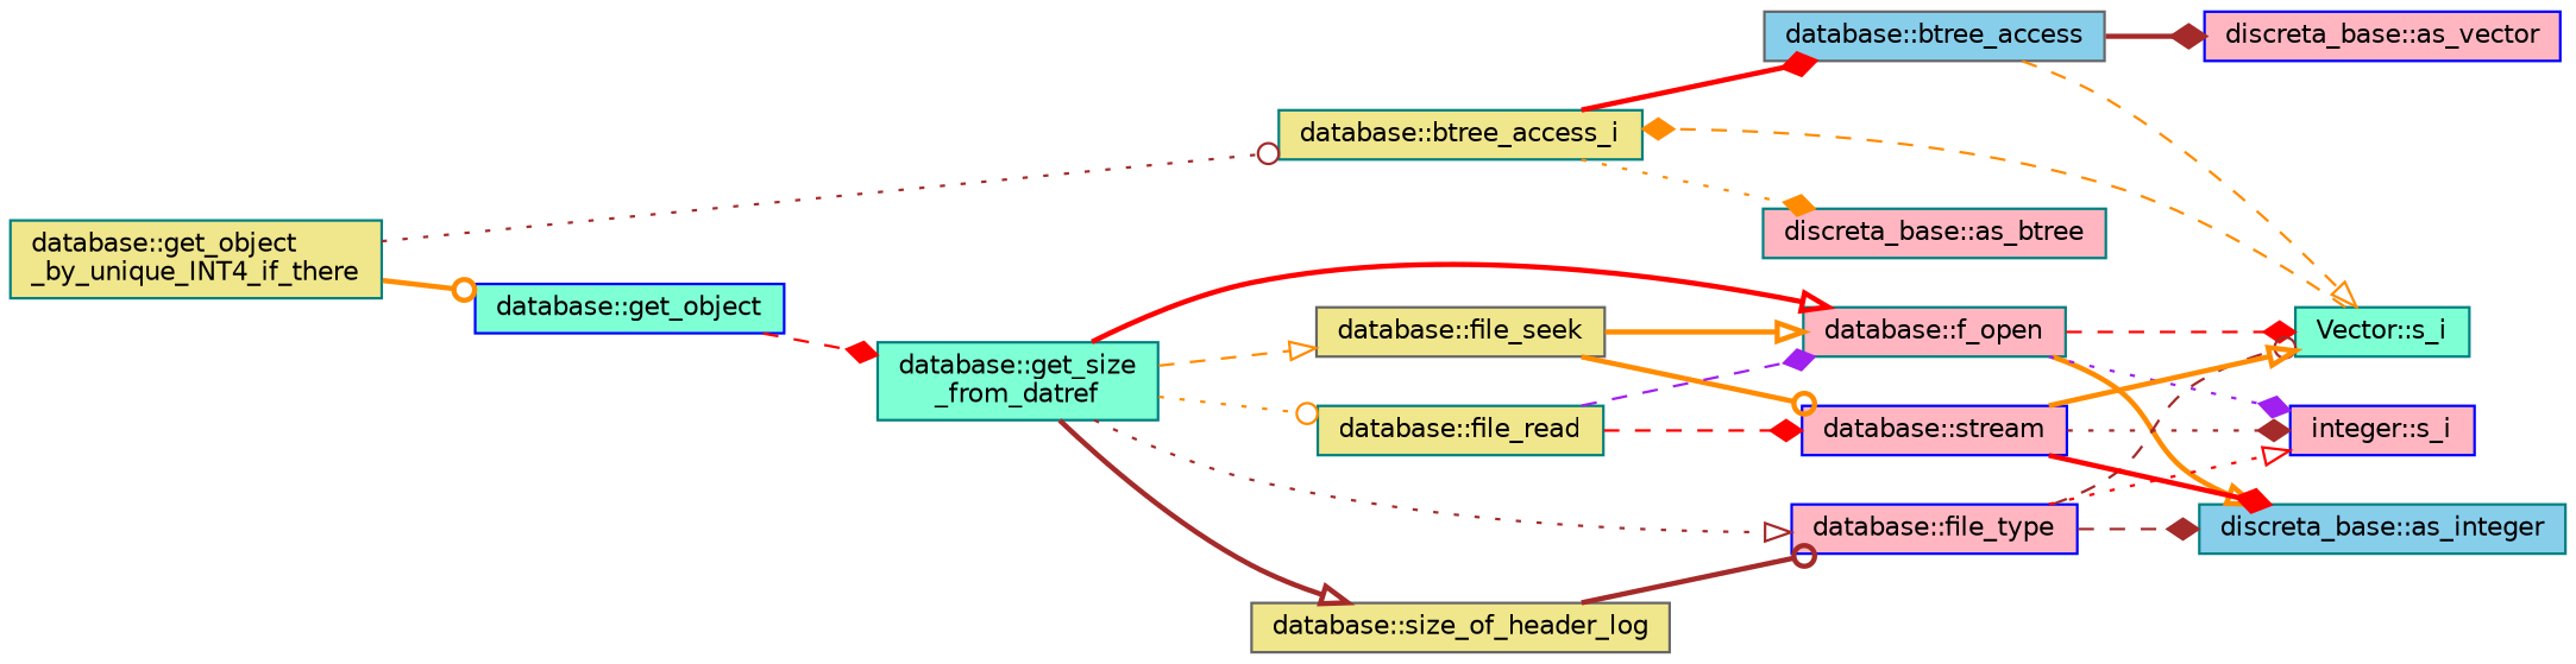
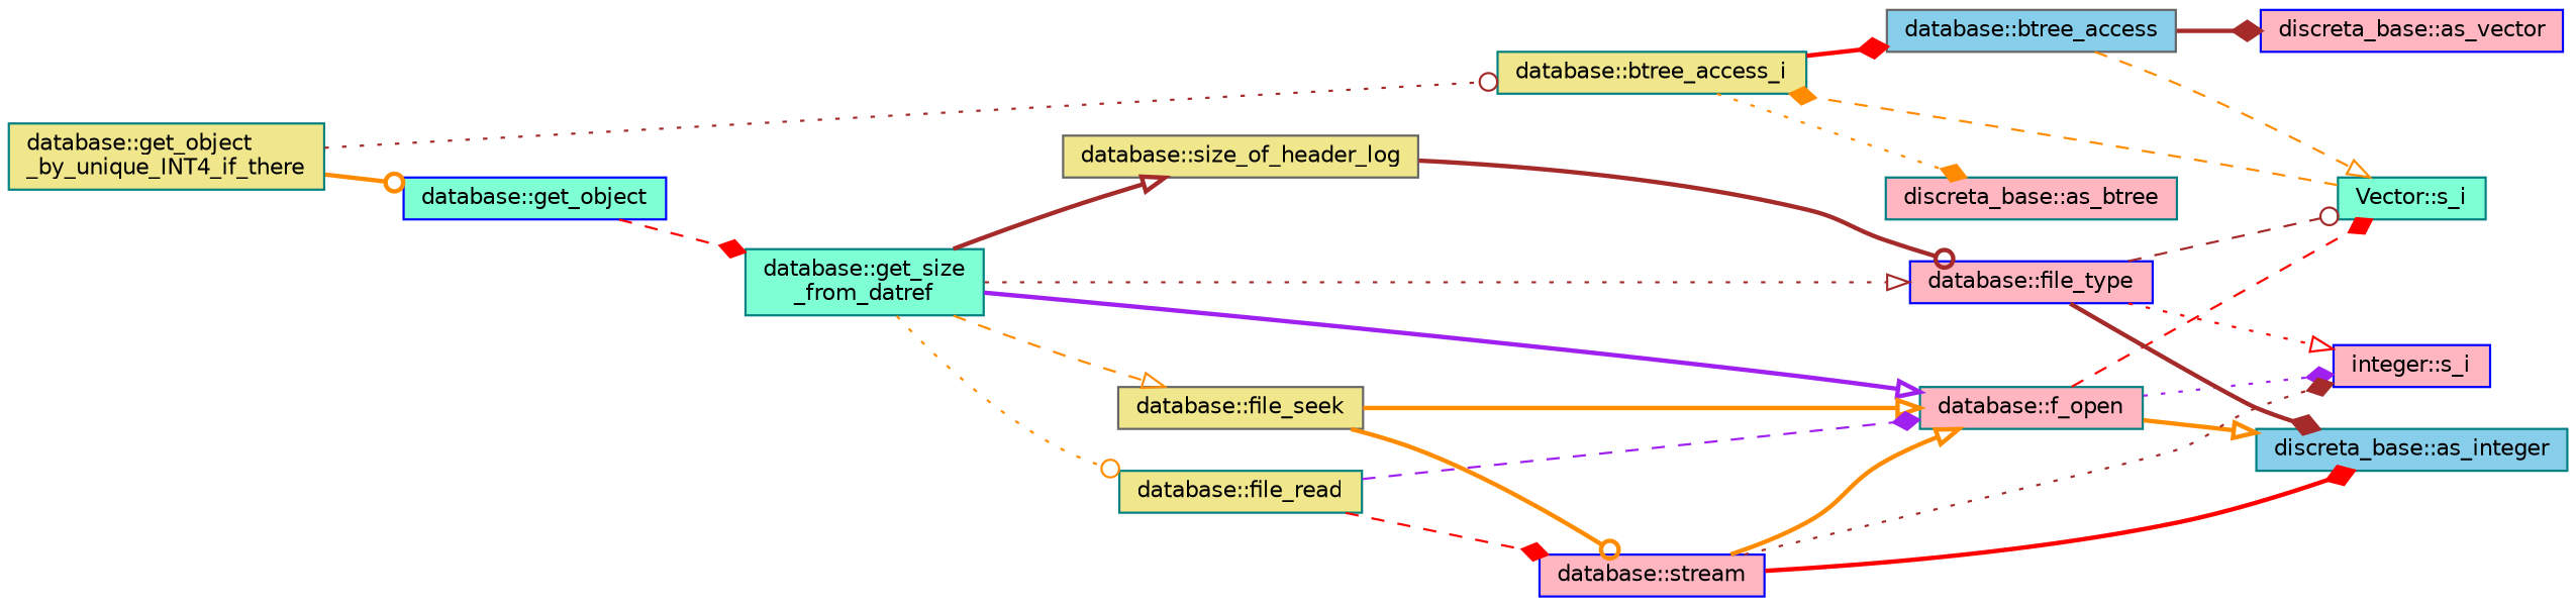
  digraph {
    rankdir=LR
    node [color=teal fillcolor=lightpink fontname=Helvetica fontsize=10 shape=record style=filled]
    edge [arrowhead=diamond color=darkorange fontname=Helvetica fontsize=10 labelfontname=Helvetica labelfontsize=10 style=bold]
    n1 [fillcolor=khaki fontcolor=black height=0.2 label="database::get_object\l_by_unique_INT4_if_there" width=0.4]
    n2 [fillcolor=khaki height=0.2 label="database::btree_access_i" width=0.4]
    n3 [color=blue fillcolor=aquamarine height=0.2 label="database::get_object" width=0.4]
    n4 [color=gray40 fillcolor=skyblue height=0.2 label="database::btree_access" width=0.4]
    n5 [height=0.2 label="discreta_base::as_btree" width=0.4]
    n6 [fillcolor=aquamarine height=0.2 label="database::get_size\l_from_datref" width=0.4]
    n7 [fillcolor=aquamarine height=0.2 label="Vector::s_i" width=0.4]
    n8 [color=blue height=0.2 label="discreta_base::as_vector" width=0.4]
    n9 [height=0.2 label="database::f_open" width=0.4]
    n10 [color=blue height=0.2 label="database::file_type" width=0.4]
    n11 [color=gray40 fillcolor=khaki height=0.2 label="database::file_seek" width=0.4]
    n12 [color=gray40 fillcolor=khaki height=0.2 label="database::size_of_header_log" width=0.4]
    n13 [fillcolor=khaki height=0.2 label="database::file_read" width=0.4]
    n14 [fillcolor=skyblue height=0.2 label="discreta_base::as_integer" width=0.4]
    n15 [color=blue height=0.2 label="integer::s_i" width=0.4]
    n16 [color=blue height=0.2 label="database::stream" width=0.4]
    n1 -> n2 [arrowhead=odot color=brown style=dotted]
    n1 -> n3 [arrowhead=odot]
    n2 -> n4 [color=red]
    n2 -> n5 [style=dotted]
    n3 -> n6 [color=red style=dashed]
    n4 -> n7 [arrowhead=onormal style=dashed]
    n4 -> n8 [color=brown]
-   n6 -> n9 [arrowhead=onormal color=red]
+   n6 -> n9 [arrowhead=onormal color=purple]
    n6 -> n10 [arrowhead=onormal color=brown style=dotted]
    n6 -> n11 [arrowhead=onormal style=dashed]
    n6 -> n12 [arrowhead=onormal color=brown]
    n6 -> n13 [arrowhead=odot style=dotted]
    n7 -> n2 [style=dashed]
    n9 -> n7 [color=red style=dashed]
    n9 -> n14 [arrowhead=onormal]
    n9 -> n15 [color=purple style=dotted]
    n10 -> n7 [arrowhead=odot color=brown style=dashed]
-   n10 -> n14 [color=brown style=dashed]
+   n10 -> n14 [color=brown]
    n10 -> n15 [arrowhead=onormal color=red style=dotted]
    n11 -> n9 [arrowhead=onormal]
    n11 -> n16 [arrowhead=odot]
    n12 -> n10 [arrowhead=odot color=brown]
    n13 -> n9 [color=purple style=dashed]
    n13 -> n16 [color=red style=dashed]
-   n16 -> n7 [arrowhead=onormal]
+   n16 -> n9 [arrowhead=onormal]
    n16 -> n14 [color=red]
    n16 -> n15 [color=brown style=dotted]
  }
